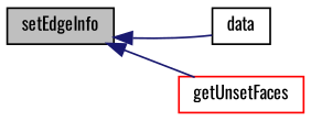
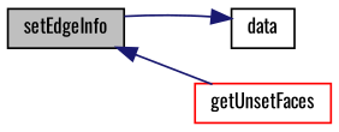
  digraph {
    fontname=Oswald
    rankdir=LR
    node [color=black fontname=Oswald fontsize=10 shape=record]
    edge [color=midnightblue dir=back fontname=Oswald fontsize=10 labelfontname=Helvetica labelfontsize=10 style=solid]
    n1 [fillcolor=grey75 fontcolor=black height=0.2 label=setEdgeInfo style=filled width=0.4]
    n2 [height=0.2 label=data width=0.4]
    n3 [color=red height=0.2 label=getUnsetFaces width=0.4]
-   n1 -> n2
+   n2 -> n1
    n1 -> n3
  }
